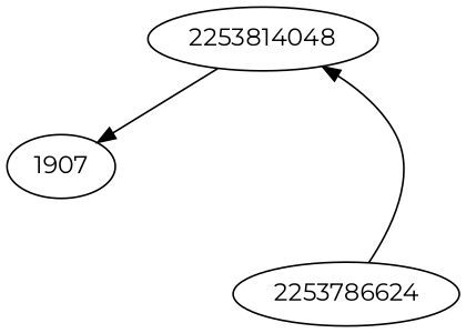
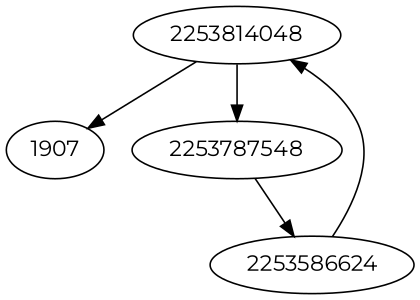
  strict digraph {
    fontname=Montserrat
    node [fontname=Montserrat]
    edge [fontname=Montserrat]
    n1 [label=2253814048]
-   2253786624
+   2253786624 [label=2253586624]
    n3 [label=1907]
+   2253787548
    n1 -> n3
+   n1 -> 2253787548
    2253786624 -> n1
+   2253787548 -> 2253786624
  }
